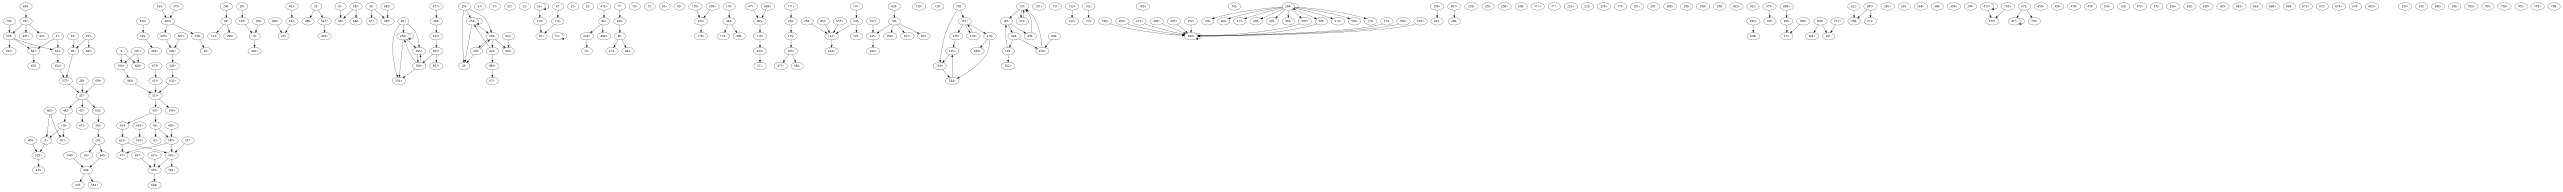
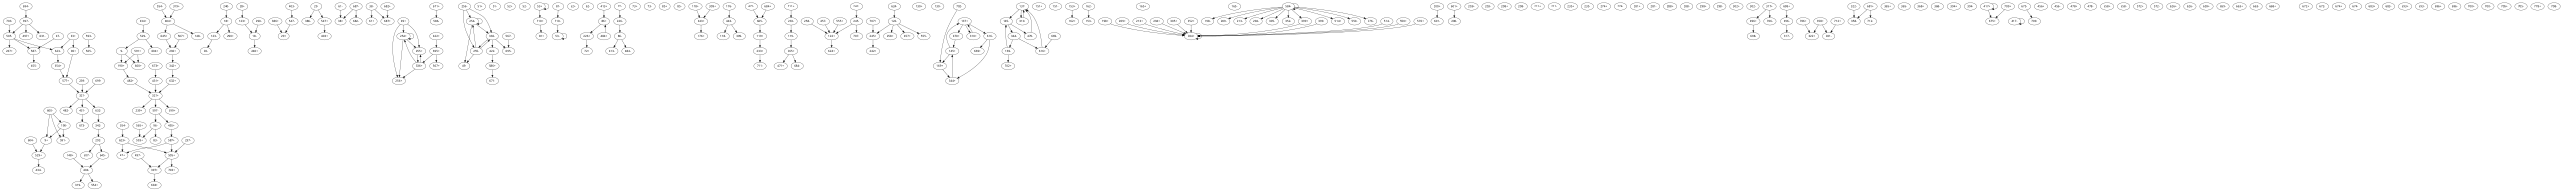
  digraph {
    fontname="Noto Sans"
    k=30
    node [C=7 fontname="Noto Sans" l=59]
    edge [d=-29 fontname="Noto Sans"]
    "9+" [C=24955 l=711]
    "529+" [C=560 l=37]
    "434-" [C=922]
    "9-" [C=24955 l=711]
    "190+" [C=451 l=44]
    "600+" [C=633]
    "482+" [C=963 l=72]
    "18+" [C=68 l=30]
    "123-" [C=1017 l=66]
    "290+" [C=34138 l=966]
    "28-" [C=27518 l=901]
    "18-" [C=68 l=30]
    "240+" [C=1463 l=66]
    "28+" [C=27518 l=901]
    "123+" [C=1017 l=66]
    "29+" [C=135 l=33]
    "29-" [C=135 l=33]
    "386-" [C=3953 l=165]
    "547+" [C=4308 l=152]
    "403+" [C=2257 l=91]
    "38+" [C=10252 l=411]
    "38-" [C=10252 l=411]
    "61+" [C=1004]
    "687+" [C=173857 l=4878]
    "47+" [C=2657 l=93]
    "47-" [C=2657 l=93]
    "587-" [C=845 l=64]
    "623-" [C=1891 l=81]
    "455-" [C=697 l=80]
    "354+" [C=890 l=70]
    "49+" [l=30]
    "254+" [C=1989 l=30]
    "255+" [C=331 l=58]
    "256+" [l=30]
    "336+" [C=22 l=30]
    "49-" [l=30]
    "51+" [C=740]
    "51-" [C=740]
    "52+" [C=2357 l=102]
    "52-" [C=2357 l=102]
    "53+" [C=557 l=33]
    "710+" [C=435573 l=11512]
    "81+" [C=1266]
    "53-" [C=557 l=33]
    "61-" [C=1004]
    "62+" [C=2359 l=83]
    "62-" [C=2359 l=83]
    "72+" [C=839 l=98]
    "72-" [C=839 l=98]
    "226-" [C=234 l=31]
    "86-" [C=237 l=31]
    "73+" [C=687 l=110]
    "73-" [C=687 l=110]
    "81-" [C=1266]
    "710-" [C=435573 l=11512]
    "83+" [C=6032 l=247]
    "96+" [C=98 l=31]
    "577+" [C=26719 l=861]
    "83-" [C=6032 l=247]
    "85+" [C=1021 l=56]
    "85-" [C=1021 l=56]
    "86+" [C=237 l=31]
    "226+" [C=234 l=31]
    "413-" [C=33312 l=960]
    "484-" [C=704 l=53]
    "321-" [C=137 l=31]
    "96-" [C=98 l=31]
    "593+" [C=182 l=35]
    "118+" [C=24511 l=713]
    "443+" [C=126 l=31]
    "176+" [C=1015 l=70]
    "118-" [C=24511 l=713]
    "119+" [C=160 l=34]
    "233+" [C=1462 l=110]
    "711-" [C=142494 l=4061]
    "119-" [C=160 l=34]
    "665+" [C=277417 l=7313]
    "471+" [C=528 l=69]
    "684-" [C=59635 l=1510]
    "122+" [C=258 l=32]
    "624+" [C=2115 l=90]
    "122-" [C=258 l=32]
    "245+" [C=161 l=32]
    "258+" [C=525 l=60]
    "457+" [C=2441 l=243]
    "555-" [C=520]
    "242+" [C=1955 l=88]
    "130+" [C=26817 l=840]
    "130-" [C=26817 l=840]
    "137+" [C=2530 l=37]
    "310+" [C=1206]
    "470+" [C=1350]
    "616-" [C=449 l=31]
    "145+" [C=526 l=31]
    "344+" [C=1192 l=34]
    "669+" [C=76084 l=2070]
    "137-" [C=2530 l=37]
    "145-" [C=526 l=31]
    "310-" [C=1206]
    "344-" [C=1192 l=34]
    "470-" [C=1350]
    "169+" [C=2273 l=52]
    "169-" [C=2273 l=52]
    "616+" [C=449 l=31]
    "148+" [C=13725 l=468]
    "404-" [C=1514 l=54]
    "319-" [C=22580 l=609]
    "554+" [C=6285 l=268]
    "148-" [C=13725 l=468]
    "151+" [C=20606 l=712]
    "151-" [C=20606 l=712]
    "153+" [C=2635 l=122]
    "162+" [C=1478 l=79]
    "153-" [C=2635 l=122]
    "162-" [C=1478 l=79]
    "165+" [C=1155 l=66]
    "165-" [C=1155 l=66]
    "702+" [C=225105 l=6182]
    "176-" [C=1015 l=70]
    "443-" [C=126 l=31]
    "309-" [C=2309 l=94]
    "321+" [C=137 l=31]
    "190-" [C=451 l=44]
    "591-" [C=2085 l=131]
    "198+" [C=390 l=54]
    "584+" [C=9806]
    "198-" [C=390 l=54]
    "200+" [C=31061 l=798]
    "601-" [C=790 l=60]
    "200-" [C=31061 l=798]
    "203+" [C=1406 l=100]
    "203-" [C=1406 l=100]
    "208+" [C=1387 l=85]
    "208-" [C=1387 l=85]
    "209+" [C=1195 l=57]
    "209-" [C=1195 l=57]
    "211+" [C=3291 l=238]
    "211-" [C=3291 l=238]
    "213+" [C=371 l=53]
    "213-" [C=371 l=53]
    "233-" [C=1462 l=110]
    "235+" [C=17609 l=580]
    "235-" [C=17609 l=580]
    "237+" [C=2297 l=130]
    "237-" [C=2297 l=130]
    "505+" [C=139 l=32]
    "397+" [C=382 l=33]
    "703+" [C=83483 l=2299]
+   "239+" [C=1157 l=85]
    "239-" [C=1157 l=85]
    "431-" [C=12978 l=494]
    "482-" [C=963 l=72]
    "632-" [C=285]
    "240-" [C=1463 l=66]
    "242-" [C=1955 l=88]
    "245-" [C=161 l=32]
    "707-" [C=461864 l=13777]
    "254-" [C=1989 l=30]
    "336-" [C=22 l=30]
    "255-" [C=331 l=58]
    "422-" [C=179 l=49]
    "695-" [C=139317 l=4137]
    "256-" [l=30]
    "258-" [C=525 l=60]
    "274+" [C=4433 l=138]
    "274-" [C=4433 l=138]
    "281+" [C=546 l=50]
    "281-" [C=546 l=50]
    "288+" [C=2918 l=143]
    "288-" [C=2918 l=143]
    "290-" [C=34138 l=966]
    "292+" [C=120 l=31]
    "342+" [C=270 l=51]
    "632+" [C=285]
    "292-" [C=120 l=31]
    "507-" [C=15961 l=603]
    "645-" [C=29794 l=919]
    "294+" [C=271 l=62]
    "294-" [C=271 l=62]
    "298+" [C=1306 l=74]
    "298-" [C=1306 l=74]
    "302+" [C=1808 l=110]
    "302-" [C=1808 l=110]
    "305+" [C=400 l=73]
    "305-" [C=400 l=73]
    "309+" [C=2309 l=94]
    "317+" [C=264 l=36]
    "496+" [C=47 l=30]
    "706-" [C=311051 l=9508]
    "698-" [C=91152 l=2459]
    "317-" [C=264 l=36]
    "319+" [C=22580 l=609]
    "404+" [C=1514 l=54]
    "645+" [C=29794 l=919]
    n195 [C=26719 l=861 label="597-"]
    "699+" [C=503006 l=14868]
    "354-" [C=890 l=70]
    "673-" [C=267769 l=7688]
    "342-" [C=270 l=51]
    "322+" [C=1470 l=82]
    "322-" [C=1470 l=82]
    "358-" [C=1743 l=60]
    "586+" [C=261 l=37]
    "352+" [C=642 l=57]
    "352-" [C=642 l=57]
    "623+" [C=1891 l=81]
    "358+" [C=1743 l=60]
    "681-" [C=62817 l=2125]
    "365+" [C=929 l=65]
    "365-" [C=929 l=65]
    "368+" [C=4154 l=213]
    "368-" [C=4154 l=213]
    "386+" [C=3953 l=165]
    "394+" [C=943 l=50]
    "394-" [C=943 l=50]
    "694+" [C=65180 l=2005]
    "397-" [C=382 l=33]
    "497+" [C=5796 l=229]
    "505-" [C=139 l=32]
    "631-" [C=976 l=74]
    "399+" [C=993 l=84]
    "399-" [C=993 l=84]
    "403-" [C=2257 l=91]
    "547-" [C=4308 l=152]
    "413+" [C=33312 l=960]
    "417+" [C=572 l=31]
    "675+" [C=254109 l=8333]
    "417-" [C=572 l=31]
    "422+" [C=179 l=49]
    "695+" [C=139317 l=4137]
    "671-" [C=66730 l=2150]
    "431+" [C=12978 l=494]
    "434+" [C=922]
    "529-" [C=560 l=37]
    "604+" [C=12608 l=314]
    "455+" [C=697 l=80]
    "587+" [C=845 l=64]
    "456+" [C=4884 l=195]
    "456-" [C=4884 l=195]
    "457-" [C=2441 l=243]
    "471-" [C=528 l=69]
    "665-" [C=277417 l=7313]
    "478+" [C=1356 l=64]
    "478-" [C=1356 l=64]
    "484+" [C=704 l=53]
    "496-" [C=47 l=30]
    "497-" [C=5796 l=229]
    "507+" [C=15961 l=603]
    "514+" [C=359 l=65]
    "514-" [C=359 l=65]
    "550+" [C=949 l=61]
    "550-" [C=949 l=61]
    "554-" [C=6285 l=268]
    "555+" [C=520]
    "558+" [C=1473]
    "558-" [C=1473]
    "565+" [C=1027 l=79]
    "565-" [C=1027 l=79]
    "567+" [C=31159 l=889]
    "567-" [C=31159 l=889]
    "572+" [C=16458 l=496]
    "572-" [C=16458 l=496]
    "576+" [C=599 l=57]
    "576-" [C=599 l=57]
    "584-" [C=9806]
    "586-" [C=261 l=37]
    "591+" [C=2085 l=131]
    "593-" [C=182 l=35]
    "600-" [C=633]
    "601+" [C=790 l=60]
    "604-" [C=12608 l=314]
    "624-" [C=2115 l=90]
    "626+" [C=228 l=52]
    "626-" [C=228 l=52]
-   "631+" [C=976 l=74]
    "659+" [C=65096 l=1789]
    "659-" [C=65096 l=1789]
    "663+" [C=50134 l=1630]
    "663-" [C=50134 l=1630]
    "668+" [C=48426 l=1493]
-   "668-" [C=48426 l=1493]
    "669-" [C=76084 l=2070]
    "671+" [C=66730 l=2150]
    "672+" [C=209915 l=5845]
    "672-" [C=209915 l=5845]
    "673+" [C=267769 l=7688]
    "674+" [C=255586 l=7911]
    "674-" [C=255586 l=7911]
    "675-" [C=254109 l=8333]
    "709-" [C=563959 l=15713]
    "681+" [C=62817 l=2125]
    "712-" [C=295053 l=8329]
    "682+" [C=94808 l=2671]
    "682-" [C=94808 l=2671]
    "683+" [C=343881 l=10589]
+   "683-" [C=343881 l=10589]
    "684+" [C=59635 l=1510]
    "687-" [C=173857 l=4878]
    "693+" [C=83145 l=2471]
    "693-" [C=83145 l=2471]
    "694-" [C=65180 l=2005]
    "696+" [C=113779 l=3436]
    "696-" [C=113779 l=3436]
    "698+" [C=91152 l=2459]
    "699-" [C=503006 l=14868]
    "700+" [C=222247 l=6548]
    "700-" [C=222247 l=6548]
    "702-" [C=225105 l=6182]
    "703-" [C=83483 l=2299]
    "705+" [C=159647 l=5030]
    "705-" [C=159647 l=5030]
    "706+" [C=311051 l=9508]
    "707+" [C=461864 l=13777]
    n314 [C=443220 l=13175 label="778+"]
    "708-" [C=443220 l=13175]
    "709+" [C=563959 l=15713]
    "711+" [C=142494 l=4061]
    "712+" [C=295053 l=8329]
    "9+" -> "529+"
    "529+" -> "434-"
    "9-" -> "190+"
    "9-" -> "600+"
    "190+" -> "482+"
    "482+" -> "321+"
    "18+" -> "123-"
    "18+" -> "290+"
-   "148-" -> "28-"
+   "123-" -> "28-"
    "18-" -> "240+"
    "28+" -> "123+"
    "123+" -> "18-"
    "29-" -> "386-"
    "29-" -> "547+"
    "547+" -> "403+"
    "38-" -> "61+"
    "38-" -> "687+"
    "47-" -> "587-"
-   "47-" -> "623-"
+   "83+" -> "623-"
    "587-" -> "455-"
    "623-" -> "354+"
    "354+" -> "577+"
    "49+" -> "254+"
    "49+" -> "255+"
    "49+" -> "256+"
    "254+" -> "254+"
    "254+" -> "255+"
    "254+" -> "256+"
    "255+" -> "336+"
    "336+" -> "254+"
    "336+" -> "255+"
    "336+" -> "256+"
    "53+" -> "53+"
    "53+" -> "710+"
    "710+" -> "81+"
    "53-" -> "53-"
    "61-" -> "38+"
    "72-" -> "226-"
    "226-" -> "86-"
    "86-" -> "413-"
    "86-" -> "484-"
    "81-" -> "710-"
-   "710-" -> "81+"
+   "710-" -> "53-"
    "83+" -> "96+"
    "96+" -> "577+"
    "577+" -> "321-" [d=-28]
    "86+" -> "226+"
    "226+" -> "72+"
    "321-" -> "431-"
    "321-" -> "482-"
    "321-" -> "632-" [d=-27]
    "96-" -> "83-"
-   "96-" -> "587+" [d=-15]
+   "96-" -> "593+" [d=-15]
    "118+" -> "443+" [d=-22]
    "443+" -> "176+"
    "119+" -> "233+"
    "233+" -> "711-"
    "119-" -> "665+"
    "665+" -> "471+"
    "665+" -> "684-" [d=-178]
    "122+" -> "624+"
    "122-" -> "245+" [d=-23]
    "122-" -> "258+" [d=-24]
    "122-" -> "457+" [d=-24]
    "122-" -> "555-"
    "245+" -> "242+"
    "137+" -> "310+" [d=-24]
    "137+" -> "470+"
    "137+" -> "616-" [d=-24]
    "310+" -> "137+"
    "470+" -> "145+"
    "616-" -> "344+" [d=-11]
    "616-" -> "669+"
-   "702-" -> "137+" [d=-26]
+   "145+" -> "137+" [d=-26]
    "145+" -> "169+" [d=-16]
    "344+" -> "145+"
    "137-" -> "145-" [d=-26]
    "137-" -> "310-"
    "145-" -> "344-"
    "145-" -> "470-"
    "310-" -> "137-" [d=-24]
    "344-" -> "169-"
    "344-" -> "616+" [d=-11]
    "470-" -> "137-"
    "169+" -> "344+"
    "169-" -> "145-" [d=-16]
    "169-" -> "702+"
    "616+" -> "137-" [d=-24]
    "148+" -> "404-"
    "404-" -> "319-"
    "404-" -> "554+"
    "153+" -> "162+"
    "162-" -> "153-"
    "176-" -> "443-"
    "443-" -> "118-" [d=-22]
    "443-" -> "309-"
+   "321+" -> "239+" [d=-28]
    "321+" -> n195 [d=-28]
    "321+" -> "699+" [d=-20]
    "190-" -> "9+"
    "190-" -> "591-"
    "198+" -> "584+" [d=-27]
    "584+" -> "584+" [d=-28]
    "200+" -> "601-"
    "209+" -> "584+" [d=-28]
    "213+" -> "584+" [d=-28]
    "233-" -> "119-"
    "237-" -> "505+"
    "505+" -> "397+" [d=-16]
    "505+" -> "703+"
    "397+" -> "694+"
    "239-" -> "321-" [d=-28]
    "431-" -> "673-"
-   "482-" -> "190-"
+   "600-" -> "190-"
    "632-" -> "342-"
    "240-" -> "18+"
    "242-" -> "245-"
    "245-" -> "122+" [d=-23]
    "245-" -> "707-"
    "254-" -> "49-"
    "254-" -> "254-"
    "254-" -> "336-"
    "336-" -> "255-"
    "336-" -> "422-" [d=-25]
    "336-" -> "695-" [d=-16]
    "255-" -> "49-"
-   "422-" -> "254-"
+   "255-" -> "254-"
    "255-" -> "336-"
    "422-" -> "586+"
-   "256-" -> "49-"
+   "256-" -> "255-"
    "256-" -> "254-"
    "256-" -> "336-"
    "258-" -> "122+" [d=-24]
    "290-" -> "18-"
    "292+" -> "342+"
    "342+" -> "632+"
    "632+" -> "321+" [d=-27]
    "292-" -> "507-"
    "292-" -> "645-"
    "645-" -> "404-"
    "294+" -> "584+" [d=-27]
    "305+" -> "584+" [d=-28]
    "309+" -> "443+"
+   "317+" -> "496+" [d=-14]
    "317+" -> "706-"
    "496+" -> "698-"
    "319+" -> "404+"
    "404+" -> "148-"
    "404+" -> "645+"
    "645+" -> "292+"
    n195 -> "96-"
-   n195 -> "354-"
+   n195 -> "455+"
    "354-" -> "623+"
    "342-" -> "292-"
    "322-" -> "358-"
    "586+" -> "671-"
    "352+" -> "584+" [d=-28]
    "623+" -> "47+"
    "623+" -> "505+" [d=-28]
    "358+" -> "322+"
    "358+" -> "681-"
    "386+" -> "29+"
    "397-" -> "497+"
    "397-" -> "505-" [d=-16]
    "397-" -> "631-" [d=-25]
    "505-" -> "587-" [d=-28]
    "505-" -> "623-" [d=-28]
    "505-" -> "237+"
    "399+" -> "584+" [d=-27]
    "399-" -> "584+" [d=-28]
    "403-" -> "547-"
    "547-" -> "29+"
    "413+" -> "86+"
    "417+" -> "417+"
    "417+" -> "675+"
    "417-" -> "417-"
    "422+" -> "695+" [d=-25]
    "695+" -> "336+" [d=-16]
    "695+" -> "567+"
    "431+" -> "321+"
    "434+" -> "529-"
+   "529-" -> "9-"
    "529-" -> "604+"
    "455+" -> "587+"
    "587+" -> "47+"
    "587+" -> "505+" [d=-28]
    "457-" -> "122+" [d=-24]
    "471-" -> "665-"
    "665-" -> "119+"
-   "86+" -> "484+"
+   "484+" -> "86+"
    "496-" -> "317-" [d=-14]
    "497-" -> "397+"
    "507+" -> "292+"
    "514-" -> "584+" [d=-27]
    "550+" -> "584+" [d=-28]
    "554-" -> "404+"
    "555+" -> "122+"
    "565+" -> "593+"
    "567-" -> "695-"
    "576+" -> "584+" [d=-28]
    "584-" -> "198-" [d=-27]
    "584-" -> "209-" [d=-28]
    "584-" -> "213-" [d=-28]
    "584-" -> "294-" [d=-27]
    "584-" -> "305-" [d=-28]
    "584-" -> "352-" [d=-28]
    "584-" -> "399+" [d=-28]
-   "584-" -> "399-" [d=-27]
    "584-" -> "514+" [d=-27]
    "584-" -> "550-" [d=-28]
    "584-" -> "576-" [d=-28]
    "584-" -> "584-" [d=-28]
-   "586-" -> "422+"
    "591+" -> "190+"
    "591+" -> "600+"
-   "593-" -> "96+" [d=-15]
    "593-" -> "565-"
    "600-" -> "9+"
    "600-" -> "591-"
    "601+" -> "200-"
    "604-" -> "529+"
    "624-" -> "122-"
-   "631+" -> "397+" [d=-25]
    "669-" -> "616+"
    "671+" -> "586-"
    "673+" -> "431+"
-   "675-" -> "417-"
    "675-" -> "709-" [d=-411]
    "681+" -> "358-"
    "681+" -> "712-" [d=-201]
    "682+" -> "687+" [d=-181]
    "684+" -> "665-" [d=-178]
    "687-" -> "38+"
    "687-" -> "682-" [d=-181]
    "694-" -> "397-"
    "698+" -> "496-"
    "699-" -> "321-" [d=-20]
    "702-" -> "169+"
    "703-" -> "505-"
-   "706+" -> "317-"
+   "706+" -> "322+"
    "707+" -> "245+"
    "709+" -> "675+" [d=-411]
    "711+" -> "233-"
    "712+" -> "681-" [d=-201]
  }
